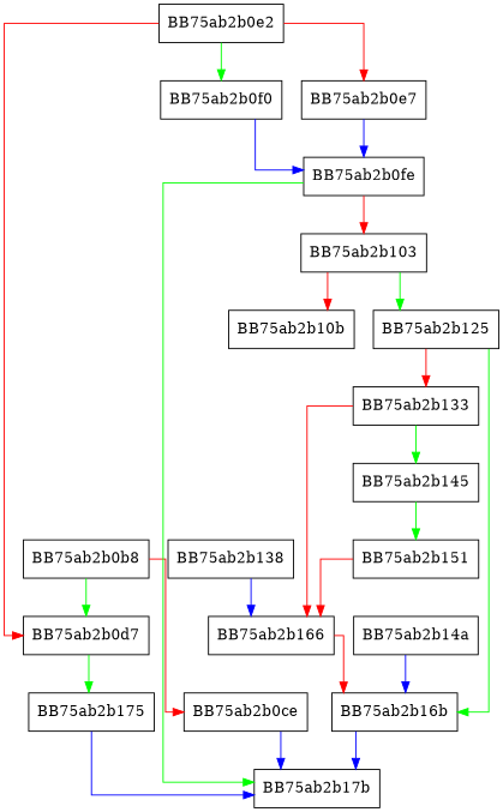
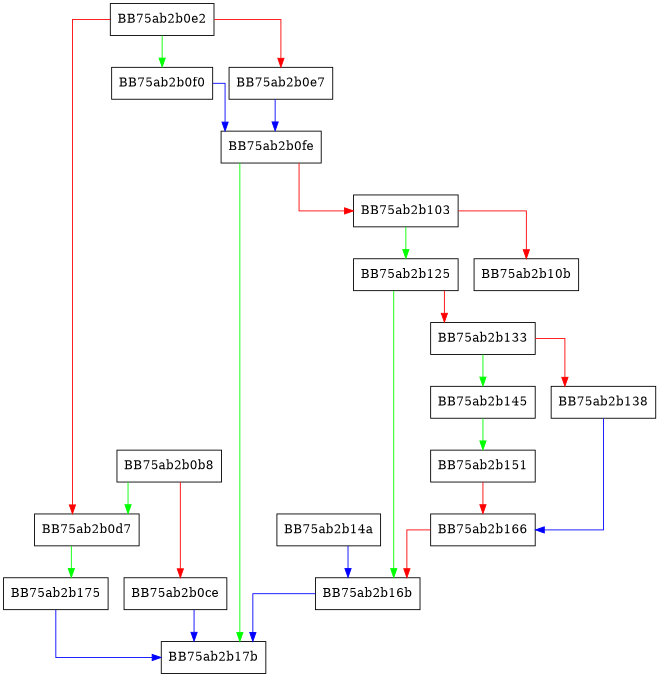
  digraph {
    splines=ortho
    node [shape=box]
    edge [color=red]
    BB75ab2b0b8
    BB75ab2b0d7
    BB75ab2b0ce
    BB75ab2b175
    BB75ab2b17b
    BB75ab2b0e2
    BB75ab2b0f0
    BB75ab2b0e7
    BB75ab2b0fe
    BB75ab2b103
    BB75ab2b125
    BB75ab2b10b
    BB75ab2b16b
    BB75ab2b133
    BB75ab2b145
    BB75ab2b138
    BB75ab2b151
    BB75ab2b166
    BB75ab2b14a
    BB75ab2b0b8 -> BB75ab2b0d7 [color=green]
    BB75ab2b0b8 -> BB75ab2b0ce
    BB75ab2b0d7 -> BB75ab2b175 [color=green]
    BB75ab2b0ce -> BB75ab2b17b [color=blue]
    BB75ab2b175 -> BB75ab2b17b [color=blue]
    BB75ab2b0e2 -> BB75ab2b0d7
    BB75ab2b0e2 -> BB75ab2b0f0 [color=green]
    BB75ab2b0e2 -> BB75ab2b0e7
    BB75ab2b0f0 -> BB75ab2b0fe [color=blue]
    BB75ab2b0e7 -> BB75ab2b0fe [color=blue]
    BB75ab2b0fe -> BB75ab2b17b [color=green]
    BB75ab2b0fe -> BB75ab2b103
    BB75ab2b103 -> BB75ab2b125 [color=green]
    BB75ab2b103 -> BB75ab2b10b
    BB75ab2b125 -> BB75ab2b16b [color=green]
    BB75ab2b125 -> BB75ab2b133
    BB75ab2b16b -> BB75ab2b17b [color=blue]
    BB75ab2b133 -> BB75ab2b145 [color=green]
-   BB75ab2b133 -> BB75ab2b166
+   BB75ab2b133 -> BB75ab2b138
    BB75ab2b145 -> BB75ab2b151 [color=green]
    BB75ab2b138 -> BB75ab2b166 [color=blue]
    BB75ab2b151 -> BB75ab2b166
    BB75ab2b166 -> BB75ab2b16b
    BB75ab2b14a -> BB75ab2b16b [color=blue]
  }
